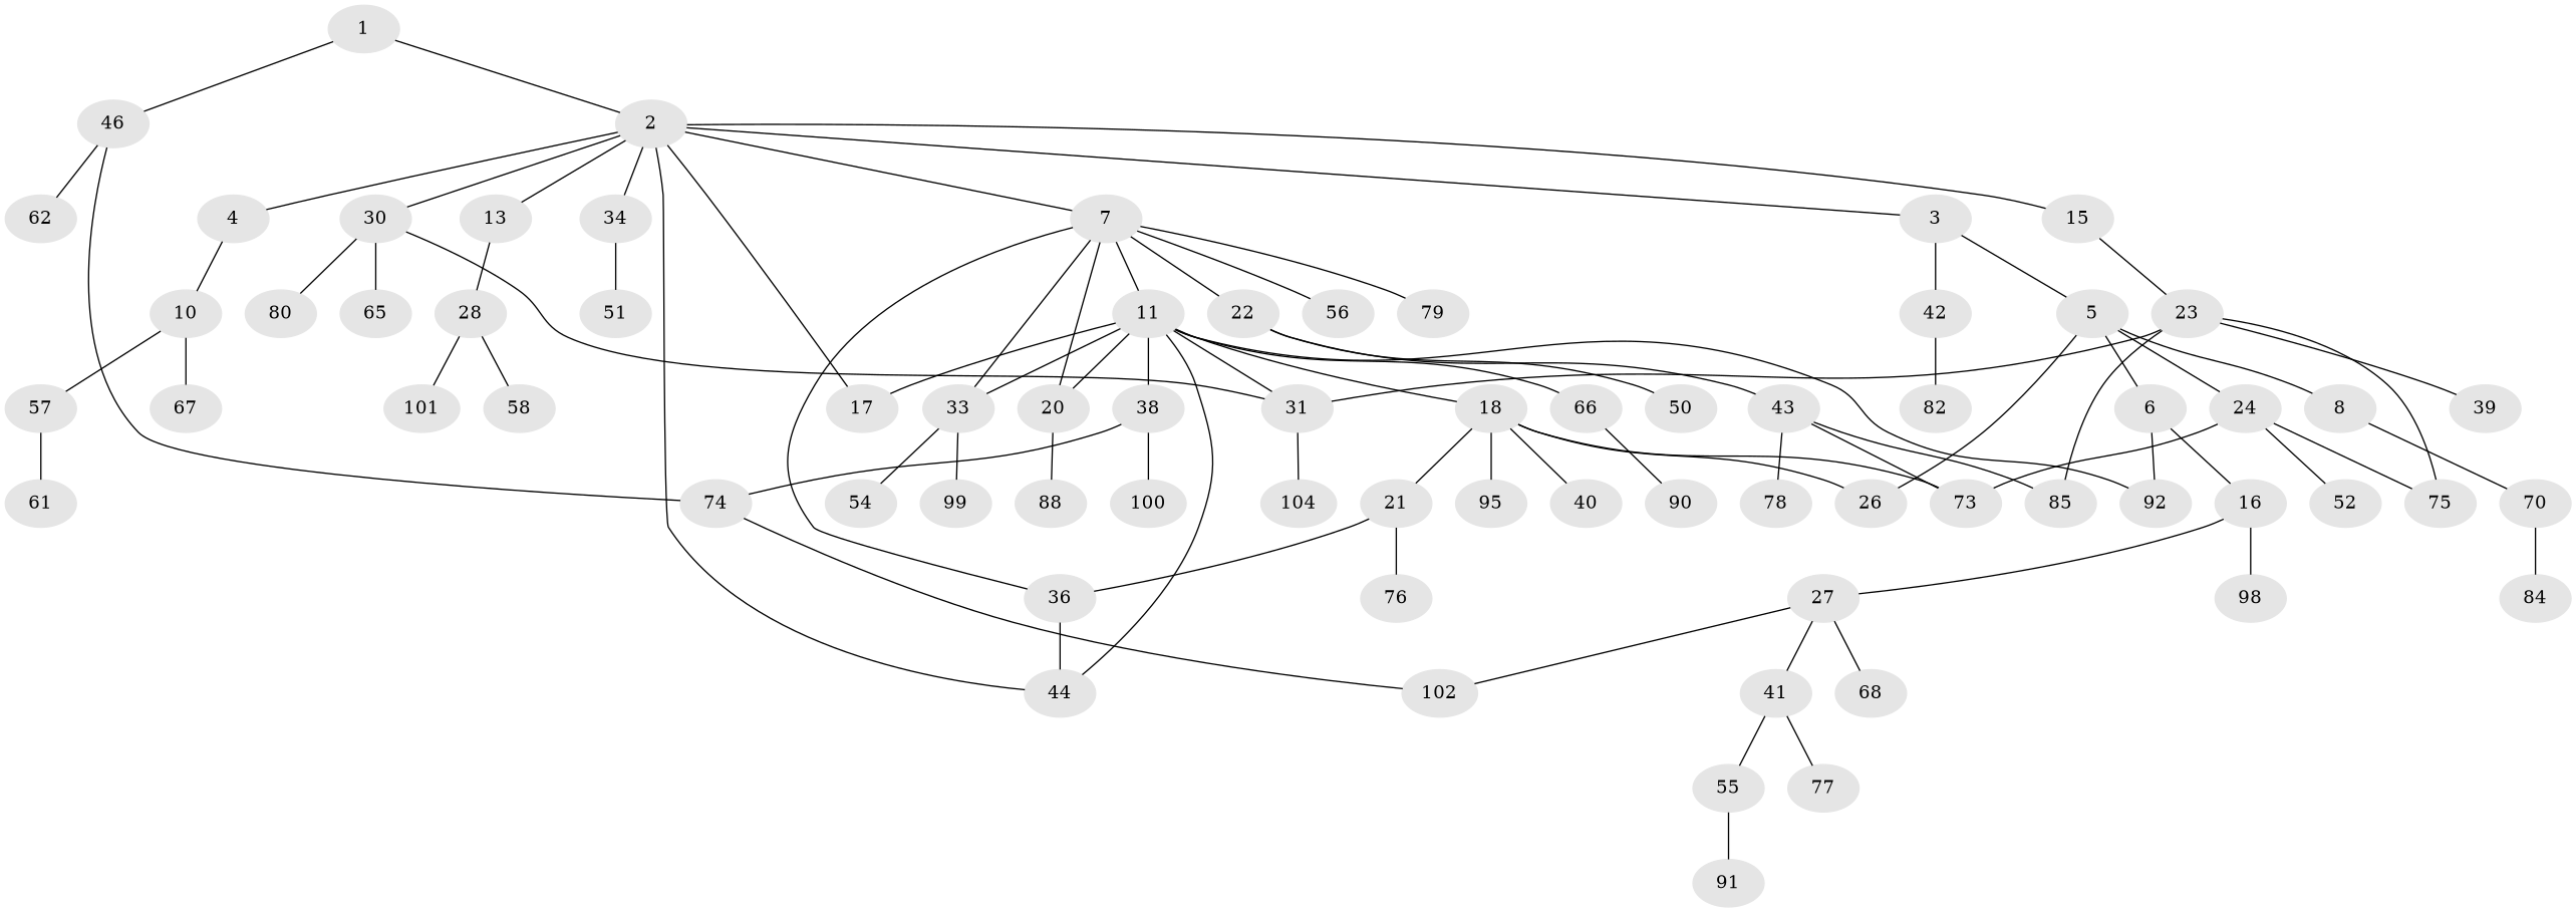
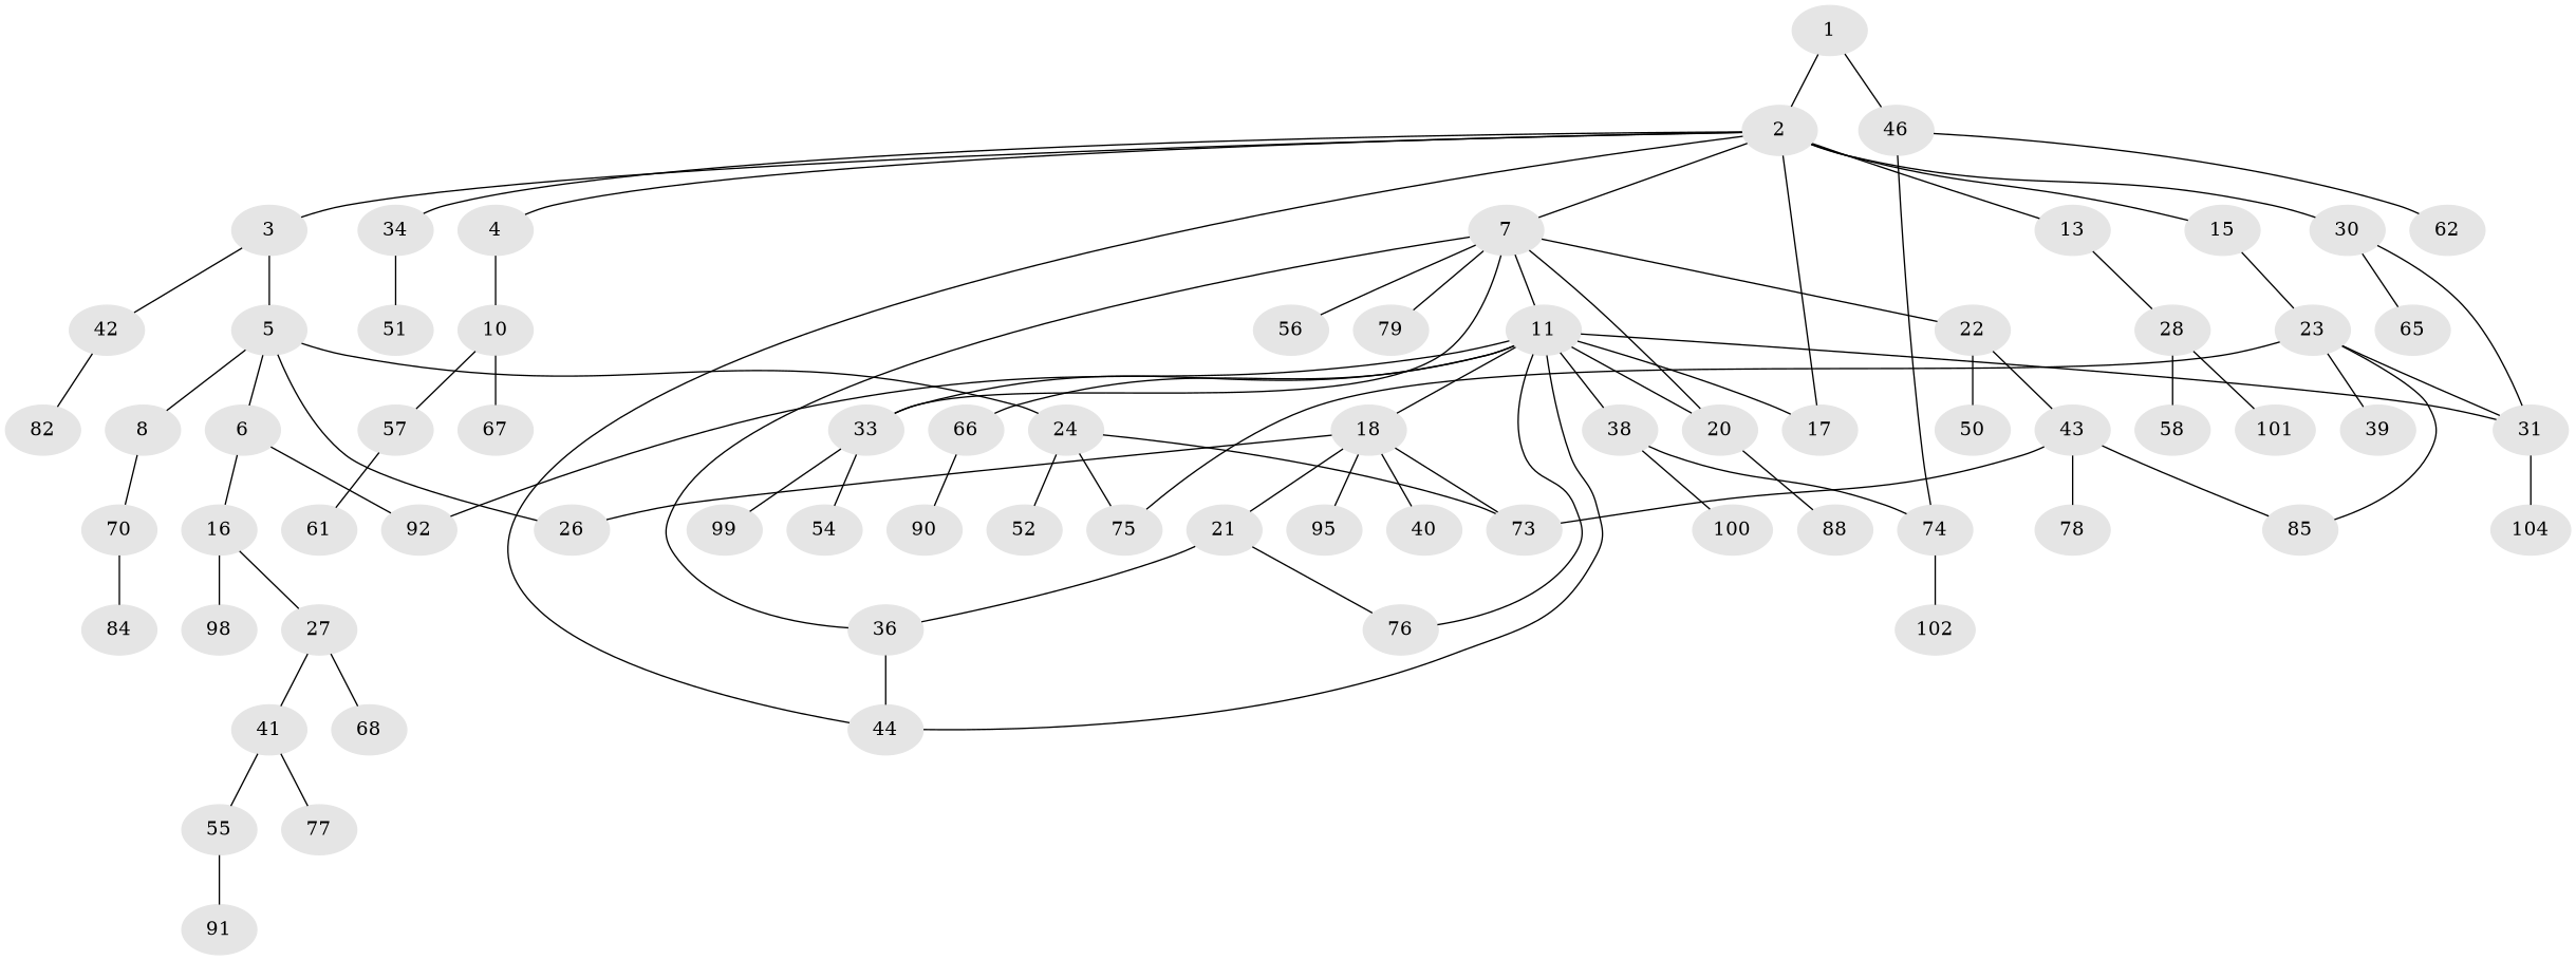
  graph {
    node [color=gray90 style=filled]
    2 [super="+29"]
    3 [super="+12"]
    4
    7 [super="+9"]
    13
    15
    17
    30 [super="+47"]
    34
    44 [super="+87"]
    1
    46 [super="+93"]
    74 [super="+86"]
    62
    5
    42 [super="+48"]
    10 [super="+19"]
    11 [super="+25"]
    20 [super="+60"]
    22
    33 [super="+37"]
    36 [super="+53"]
    56 [super="+71"]
    79 [super="+81"]
    28 [super="+35"]
    23 [super="+45"]
    31 [super="+63"]
    65
-   80
    51
    6
    8 [super="+14"]
    24 [super="+94"]
    26 [super="+105"]
    82
    57 [super="+103"]
    67 [super="+83"]
    16 [super="+64"]
    92
    70
    73 [super="+89"]
    75
    52
    27 [super="+49"]
    98
    18 [super="+59"]
    38
    66 [super="+69"]
    76
    88
    43 [super="+97"]
    50
    54
    99
    84
    61
    21 [super="+32"]
    40
    95
    104
    100
    90 [super="+106"]
    58
    101
    39
    85
    41 [super="+72"]
    68
    102
    78
    55
    77
    91
    2 -- 3
    2 -- 4
    2 -- 7
    2 -- 13
    2 -- 15
    2 -- 17
    2 -- 30
    2 -- 34
    2 -- 44
    3 -- 5
    3 -- 42
    4 -- 10
    7 -- 11
    7 -- 20
    7 -- 22
    7 -- 33
    7 -- 36
    7 -- 56
    7 -- 79
    13 -- 28
    15 -- 23
    30 -- 31
    30 -- 65
-   30 -- 80 [weight=2]
    34 -- 51
    1 -- 2
    1 -- 46
    46 -- 74
    46 -- 62
    74 -- 102
    5 -- 6
    5 -- 8
    5 -- 24
    5 -- 26
    42 -- 82
    10 -- 57
    10 -- 67
    11 -- 17
    11 -- 44
    11 -- 20
    11 -- 33
    11 -- 31
    11 -- 92
    11 -- 18
    11 -- 38
    11 -- 66
+   11 -- 76
    20 -- 88
    22 -- 43
    22 -- 50
    33 -- 54
    33 -- 99
    36 -- 44
    28 -- 58
    28 -- 101
    23 -- 31
    23 -- 75
    23 -- 39
    23 -- 85
    31 -- 104
    6 -- 16
    6 -- 92
    8 -- 70
    24 -- 73
    24 -- 75
    24 -- 52
    57 -- 61
    16 -- 27
    16 -- 98
    70 -- 84
    27 -- 41
    27 -- 68
-   27 -- 102
    18 -- 26
    18 -- 73
    18 -- 21
    18 -- 40
    18 -- 95
    38 -- 74
    38 -- 100
    66 -- 90
    43 -- 73
    43 -- 85
    43 -- 78
    21 -- 36
    21 -- 76
    41 -- 55
    41 -- 77
    55 -- 91
  }
